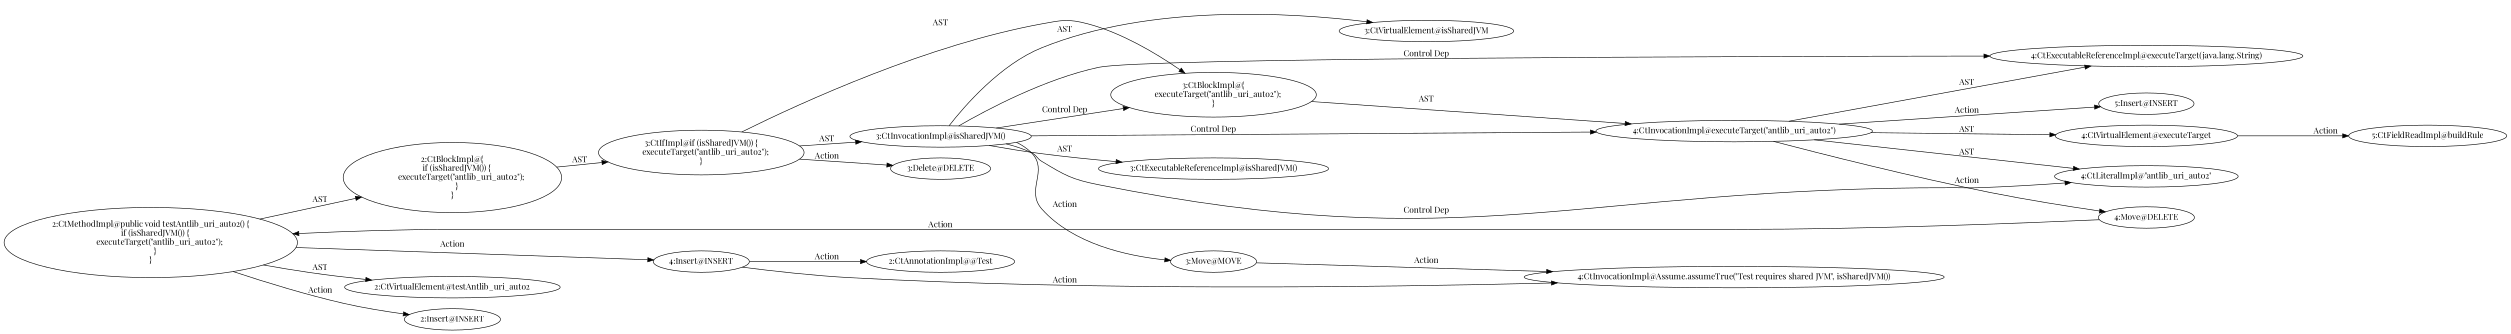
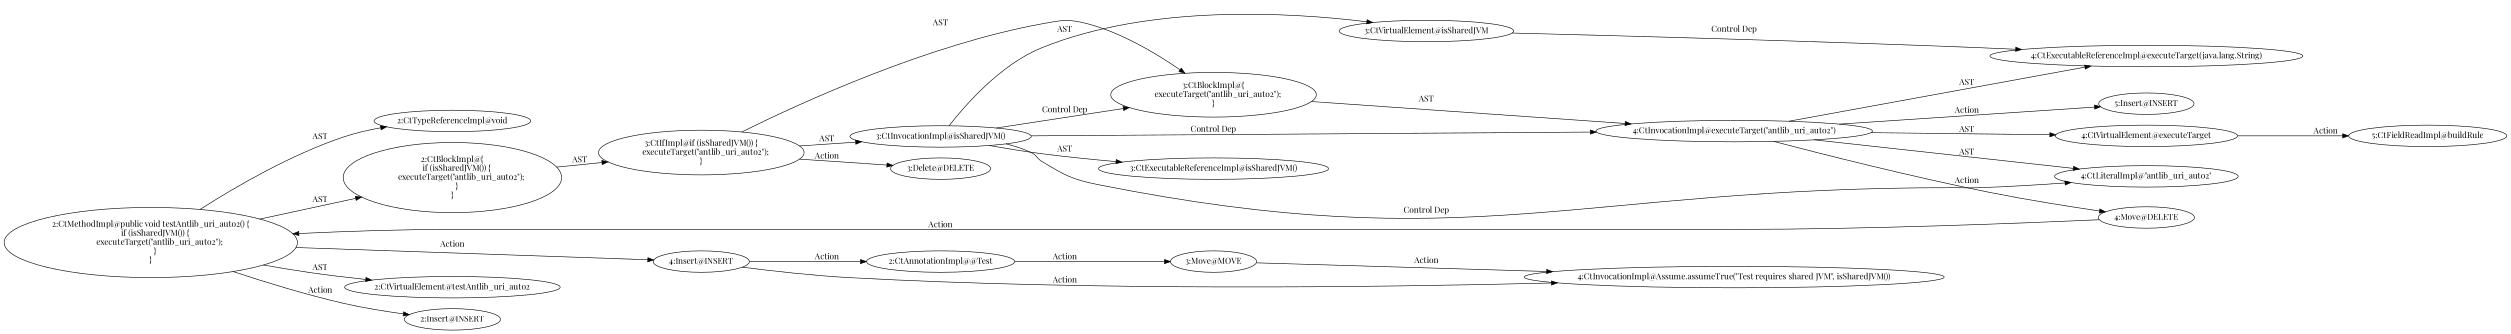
  digraph {
    fontname="Playfair Display"
    rankdir=LR
    node [fontname="Playfair Display" shape=ellipse]
    edge [fontname="Playfair Display"]
+   n1 [label="2:CtTypeReferenceImpl@void"]
    n2 [label="2:CtVirtualElement@testAntlib_uri_auto2"]
    n3 [label="3:CtExecutableReferenceImpl@isSharedJVM()"]
    n4 [label="3:CtVirtualElement@isSharedJVM"]
    n5 [label="3:CtInvocationImpl@isSharedJVM()"]
    n6 [label="4:CtExecutableReferenceImpl@executeTarget(java.lang.String)"]
    n7 [label="4:CtLiteralImpl@\"antlib_uri_auto2\""]
    n8 [label="4:CtInvocationImpl@executeTarget(\"antlib_uri_auto2\")"]
    n9 [label="3:CtBlockImpl@\{\n    executeTarget(\"antlib_uri_auto2\");\n\}"]
    n10 [label="3:Move@MOVE"]
    n11 [label="4:CtVirtualElement@executeTarget"]
    n12 [label="5:Insert@INSERT"]
    n13 [label="4:Move@DELETE"]
    n14 [label="4:CtInvocationImpl@Assume.assumeTrue(\"Test requires shared JVM\", isSharedJVM())"]
    n15 [label="5:CtFieldReadImpl@buildRule"]
    n16 [label="2:CtMethodImpl@public void testAntlib_uri_auto2() \{\n    if (isSharedJVM()) \{\n        executeTarget(\"antlib_uri_auto2\");\n    \}\n\}"]
    n17 [label="3:CtIfImpl@if (isSharedJVM()) \{\n    executeTarget(\"antlib_uri_auto2\");\n\}"]
    n18 [label="3:Delete@DELETE"]
    n19 [label="2:CtBlockImpl@\{\n    if (isSharedJVM()) \{\n        executeTarget(\"antlib_uri_auto2\");\n    \}\n\}"]
    n20 [label="2:Insert@INSERT"]
    n21 [label="4:Insert@INSERT"]
    n22 [label="2:CtAnnotationImpl@@Test"]
    n5 -> n3 [label=AST]
    n5 -> n4 [label=AST]
-   n5 -> n6 [label="Control Dep"]
+   n4 -> n6 [label="Control Dep"]
    n5 -> n7 [label="Control Dep"]
    n5 -> n8 [label="Control Dep"]
    n5 -> n9 [label="Control Dep"]
-   n5 -> n10 [label=Action]
+   n22 -> n10 [label=Action]
    n8 -> n6 [label=AST]
    n8 -> n7 [label=AST]
    n8 -> n11 [label=AST]
    n8 -> n12 [label=Action]
    n8 -> n13 [label=Action]
    n9 -> n8 [label=AST]
    n10 -> n14 [label=Action]
    n11 -> n15 [label=Action]
    n13 -> n16 [label=Action]
+   n16 -> n1 [label=AST]
    n16 -> n2 [label=AST]
    n16 -> n19 [label=AST]
    n16 -> n20 [label=Action]
    n16 -> n21 [label=Action]
    n17 -> n5 [label=AST]
    n17 -> n9 [label=AST]
    n17 -> n18 [label=Action]
    n19 -> n17 [label=AST]
    n21 -> n14 [label=Action]
    n21 -> n22 [label=Action]
  }
